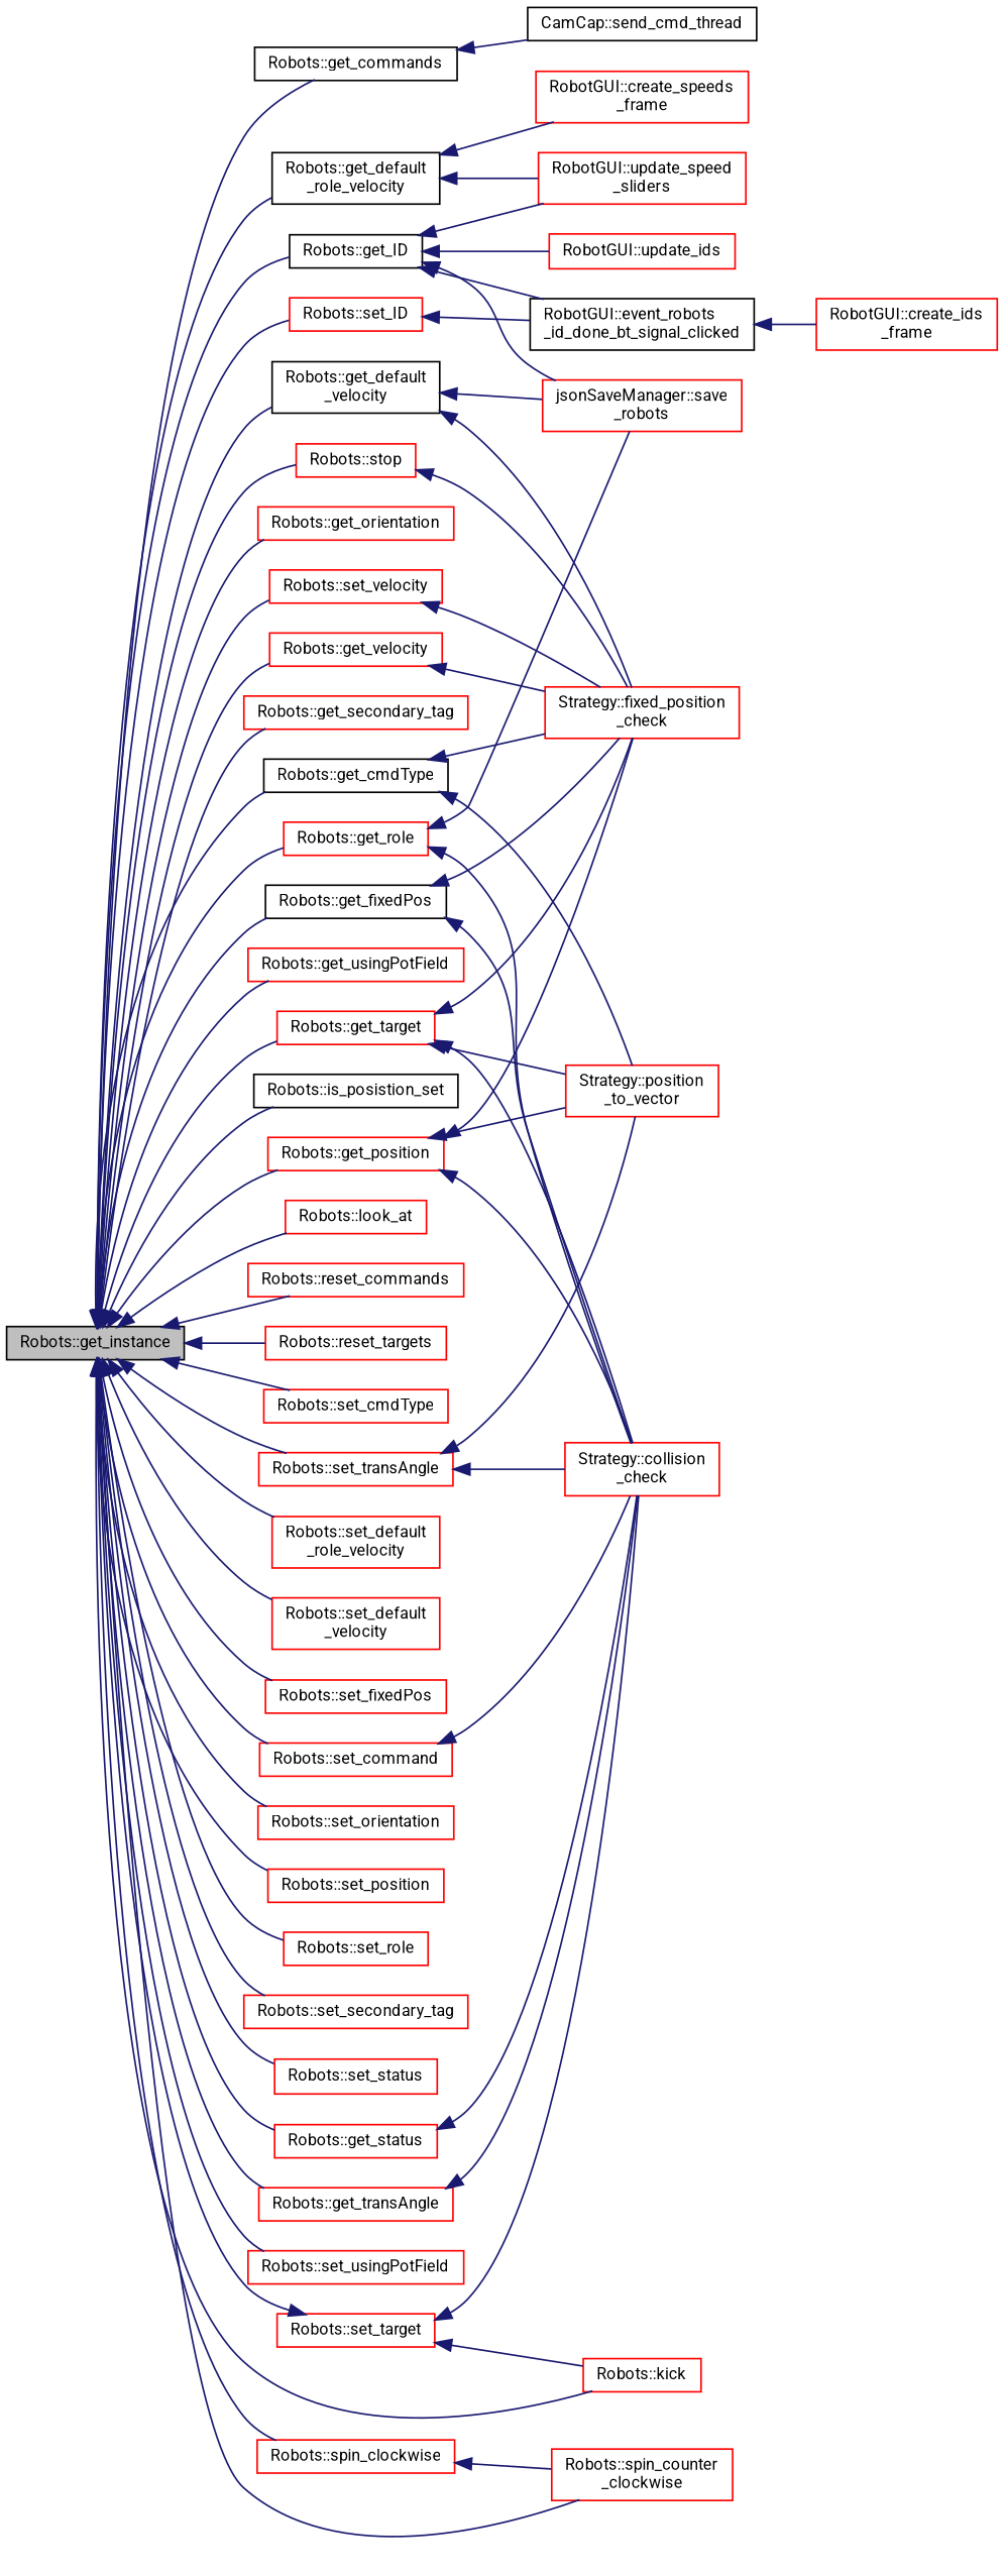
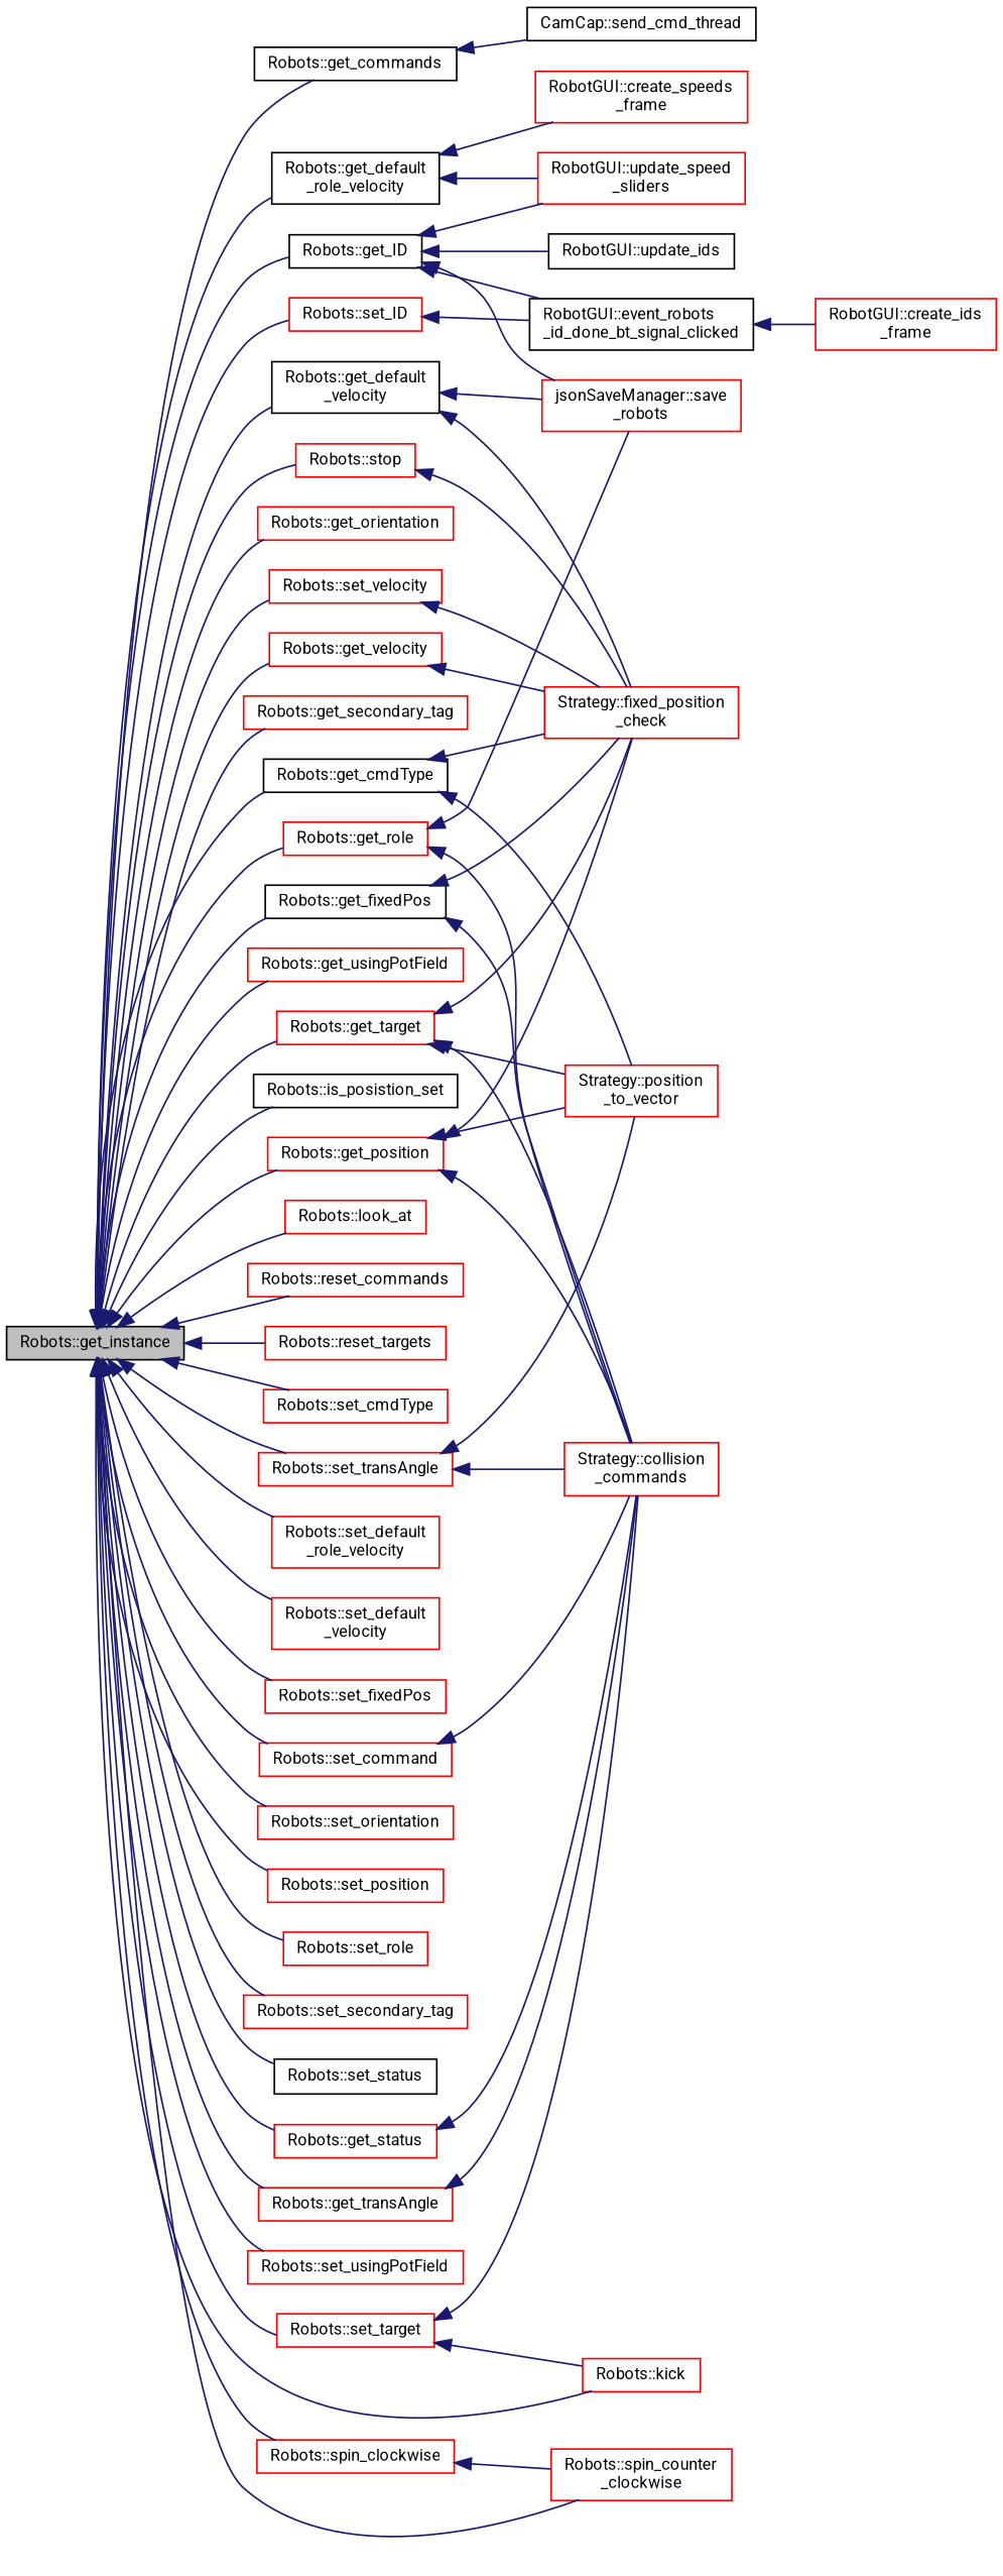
  digraph {
    fontname=Roboto
    rankdir=LR
    node [color=red fillcolor=white fontname=Roboto fontsize=10 shape=record style=filled]
    edge [color=midnightblue dir=back fontname=Roboto fontsize=10 labelfontname=Helvetica labelfontsize=10 style=solid]
    n1 [color=black fillcolor=grey75 fontcolor=black height=0.2 label="Robots::get_instance" width=0.4]
    n2 [color=black height=0.2 label="Robots::get_cmdType" width=0.4]
    n3 [color=black height=0.2 label="Robots::get_commands" width=0.4]
    n4 [color=black height=0.2 label="Robots::get_default\l_role_velocity" width=0.4]
    n5 [color=black height=0.2 label="Robots::get_default\l_velocity" width=0.4]
    n6 [color=black height=0.2 label="Robots::get_fixedPos" width=0.4]
    n7 [color=black height=0.2 label="Robots::get_ID" width=0.4]
    n8 [height=0.2 label="Robots::get_orientation" width=0.4]
    n9 [height=0.2 label="Robots::get_position" width=0.4]
    n10 [height=0.2 label="Robots::get_role" width=0.4]
    n11 [height=0.2 label="Robots::get_secondary_tag" width=0.4]
    n12 [height=0.2 label="Robots::get_status" width=0.4]
    n13 [height=0.2 label="Robots::get_target" width=0.4]
    n14 [height=0.2 label="Robots::get_transAngle" width=0.4]
    n15 [height=0.2 label="Robots::get_usingPotField" width=0.4]
    n16 [height=0.2 label="Robots::get_velocity" width=0.4]
    n17 [color=black height=0.2 label="Robots::is_posistion_set" width=0.4]
    n18 [height=0.2 label="Robots::kick" width=0.4]
    n19 [height=0.2 label="Robots::look_at" width=0.4]
    n20 [height=0.2 label="Robots::reset_commands" width=0.4]
    n21 [height=0.2 label="Robots::reset_targets" width=0.4]
    n22 [height=0.2 label="Robots::set_cmdType" width=0.4]
    n23 [height=0.2 label="Robots::set_command" width=0.4]
    n24 [height=0.2 label="Robots::set_default\l_role_velocity" width=0.4]
    n25 [height=0.2 label="Robots::set_default\l_velocity" width=0.4]
    n26 [height=0.2 label="Robots::set_fixedPos" width=0.4]
    n27 [height=0.2 label="Robots::set_ID" width=0.4]
    n28 [height=0.2 label="Robots::set_orientation" width=0.4]
    n29 [height=0.2 label="Robots::set_position" width=0.4]
    n30 [height=0.2 label="Robots::set_role" width=0.4]
    n31 [height=0.2 label="Robots::set_secondary_tag" width=0.4]
-   n32 [height=0.2 label="Robots::set_status" width=0.4]
+   n32 [color=black height=0.2 label="Robots::set_status" width=0.4]
    n33 [height=0.2 label="Robots::set_target" width=0.4]
    n34 [height=0.2 label="Robots::set_transAngle" width=0.4]
    n35 [height=0.2 label="Robots::set_usingPotField" width=0.4]
    n36 [height=0.2 label="Robots::set_velocity" width=0.4]
    n37 [height=0.2 label="Robots::spin_clockwise" width=0.4]
    n38 [height=0.2 label="Robots::spin_counter\l_clockwise" width=0.4]
    n39 [height=0.2 label="Robots::stop" width=0.4]
    n40 [height=0.2 label="Strategy::fixed_position\l_check" width=0.4]
    n41 [height=0.2 label="Strategy::position\l_to_vector" width=0.4]
    n42 [color=black height=0.2 label="CamCap::send_cmd_thread" width=0.4]
    n43 [height=0.2 label="RobotGUI::create_speeds\l_frame" width=0.4]
    n44 [height=0.2 label="RobotGUI::update_speed\l_sliders" width=0.4]
    n45 [height=0.2 label="jsonSaveManager::save\l_robots" width=0.4]
-   n46 [height=0.2 label="Strategy::collision\l_check" width=0.4]
+   n46 [height=0.2 label="Strategy::collision\l_commands" width=0.4]
    n47 [color=black height=0.2 label="RobotGUI::event_robots\l_id_done_bt_signal_clicked" width=0.4]
-   n48 [height=0.2 label="RobotGUI::update_ids" width=0.4]
+   n48 [color=black height=0.2 label="RobotGUI::update_ids" width=0.4]
    n49 [height=0.2 label="RobotGUI::create_ids\l_frame" width=0.4]
    n1 -> n2
    n1 -> n3
    n1 -> n4
    n1 -> n5
    n1 -> n6
    n1 -> n7
    n1 -> n8
    n1 -> n9
    n1 -> n10
    n1 -> n11
    n1 -> n12
    n1 -> n13
    n1 -> n14
    n1 -> n15
    n1 -> n16
    n1 -> n17
    n1 -> n18
    n1 -> n19
    n1 -> n20
    n1 -> n21
    n1 -> n22
    n1 -> n23
    n1 -> n24
    n1 -> n25
    n1 -> n26
    n1 -> n27
    n1 -> n28
    n1 -> n29
    n1 -> n30
    n1 -> n31
    n1 -> n32
-   n33 -> n1
+   n1 -> n33
    n1 -> n34
    n1 -> n35
    n1 -> n36
    n1 -> n37
    n1 -> n38
    n1 -> n39
    n2 -> n40
    n2 -> n41
    n3 -> n42
    n4 -> n43
    n4 -> n44
    n5 -> n40
    n5 -> n45
    n6 -> n40
    n6 -> n46
    n7 -> n44
    n7 -> n45
    n7 -> n47
    n7 -> n48
    n9 -> n40
    n9 -> n41
    n9 -> n46
    n10 -> n45
    n10 -> n46
    n12 -> n46
    n13 -> n40
    n13 -> n41
    n13 -> n46
    n14 -> n46
    n16 -> n40
    n23 -> n46
    n27 -> n47
    n33 -> n18
    n33 -> n46
    n34 -> n41
    n34 -> n46
    n36 -> n40
    n37 -> n38
    n39 -> n40
    n47 -> n49
  }
